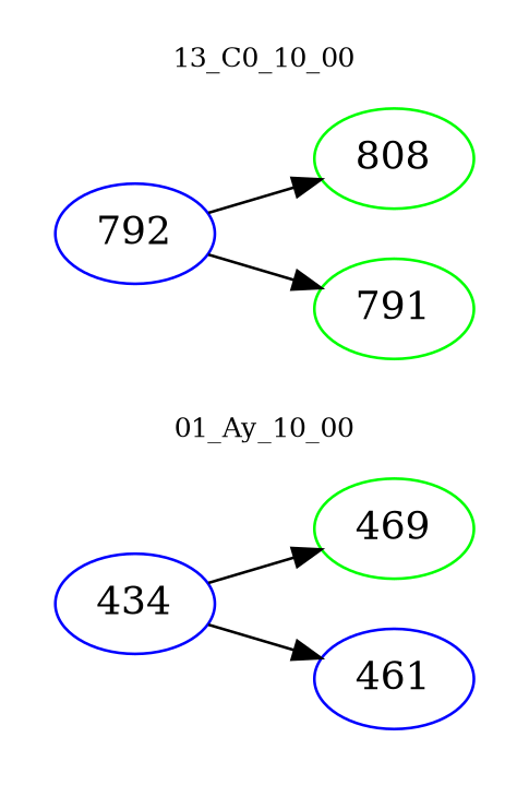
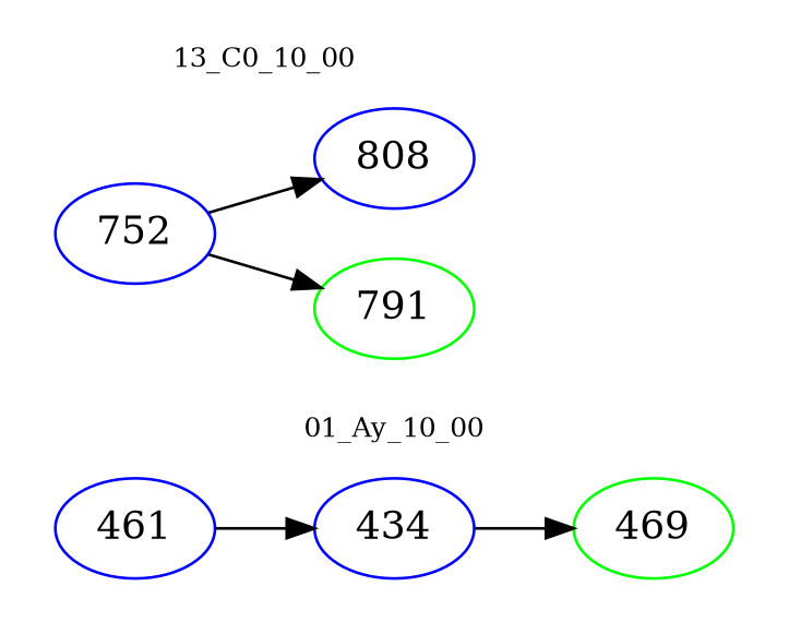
  digraph {
    rankdir=LR
    node [color=blue]
    edge [color=black]
    n1 [label=434]
    n2 [label=461]
    n3 [color=green label=469]
-   n4 [label=792]
+   n4 [label=752]
    n5 [color=green label=791]
-   n6 [color=green label=808]
+   n6 [label=808]
    subgraph cluster_1 {
      color=white
      fontsize=10
      label="01_Ay_10_00"
      n1
      n2
      n3
    }
    subgraph cluster_2 {
      color=white
      fontsize=10
      label="13_C0_10_00"
      n4
      n5
      n6
    }
-   n1 -> n2
+   n2 -> n1
    n1 -> n3
    n4 -> n5
    n4 -> n6
  }
